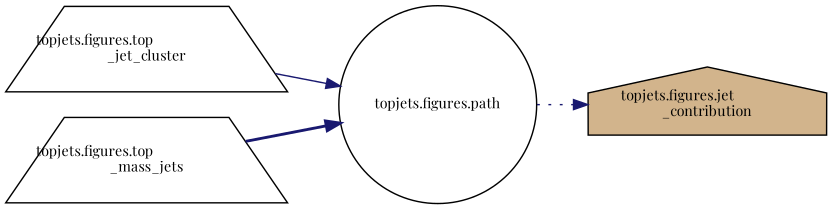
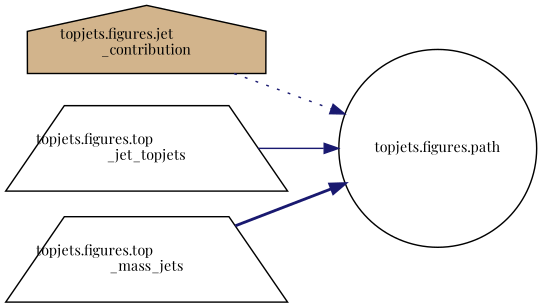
  digraph {
    fontname="Playfair Display"
    rankdir=LR
    node [color=black fillcolor=white fontname="Playfair Display" fontsize=10 shape=trapezium style=filled]
    edge [color=midnightblue fontname="Playfair Display" fontsize=10 labelfontname=Helvetica labelfontsize=10]
    n1 [fillcolor=tan height=0.2 label="topjets.figures.jet\l_contribution" shape=house width=0.4]
    n2 [height=0.2 label="topjets.figures.path" shape=circle width=0.4]
-   n3 [height=0.2 label="topjets.figures.top\l_jet_cluster" width=0.4]
+   n3 [height=0.2 label="topjets.figures.top\l_jet_topjets" width=0.4]
    n4 [height=0.2 label="topjets.figures.top\l_mass_jets" width=0.4]
-   n2 -> n1 [style=dotted]
+   n1 -> n2 [style=dotted]
    n3 -> n2 [style=solid]
    n4 -> n2 [style=bold]
  }
